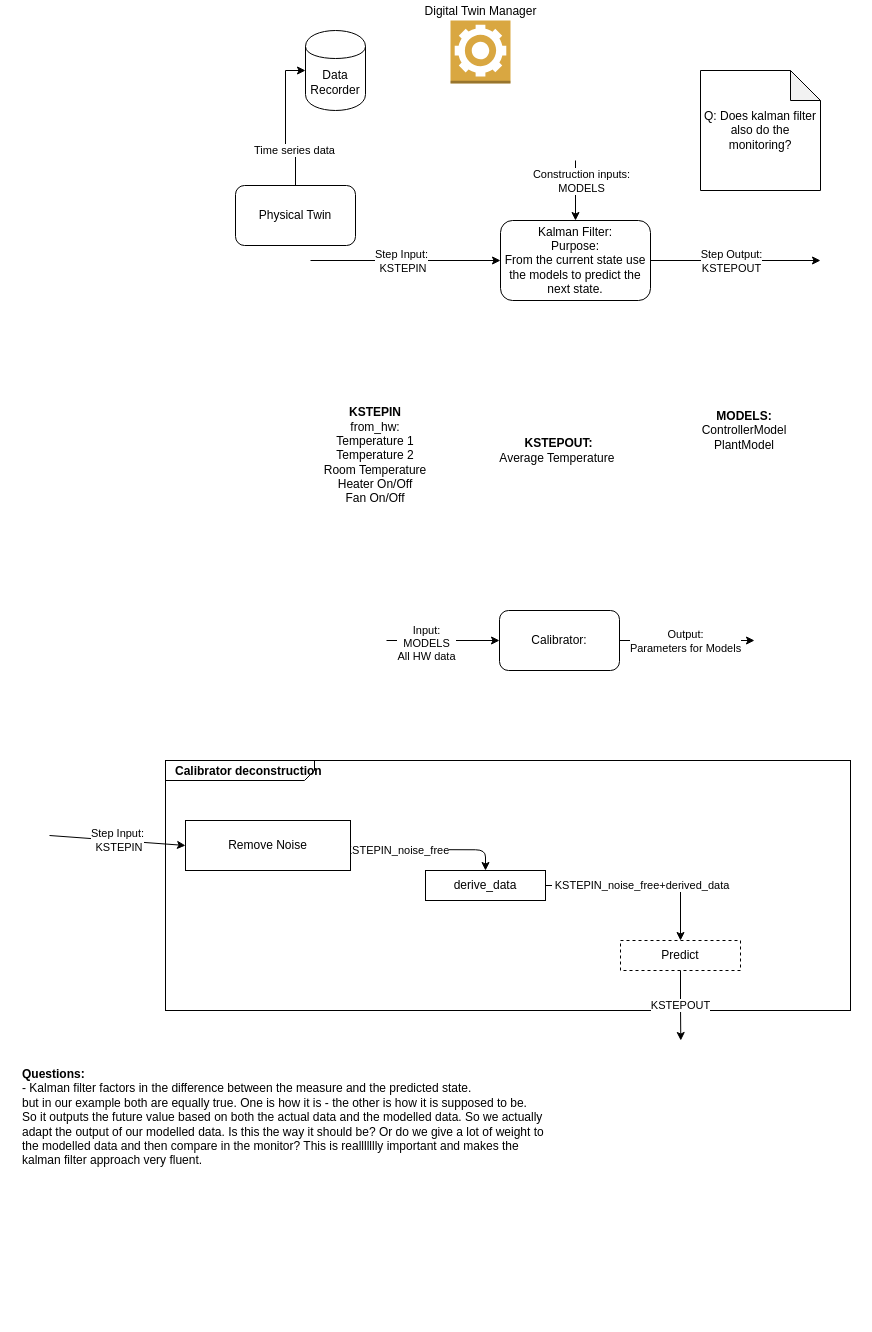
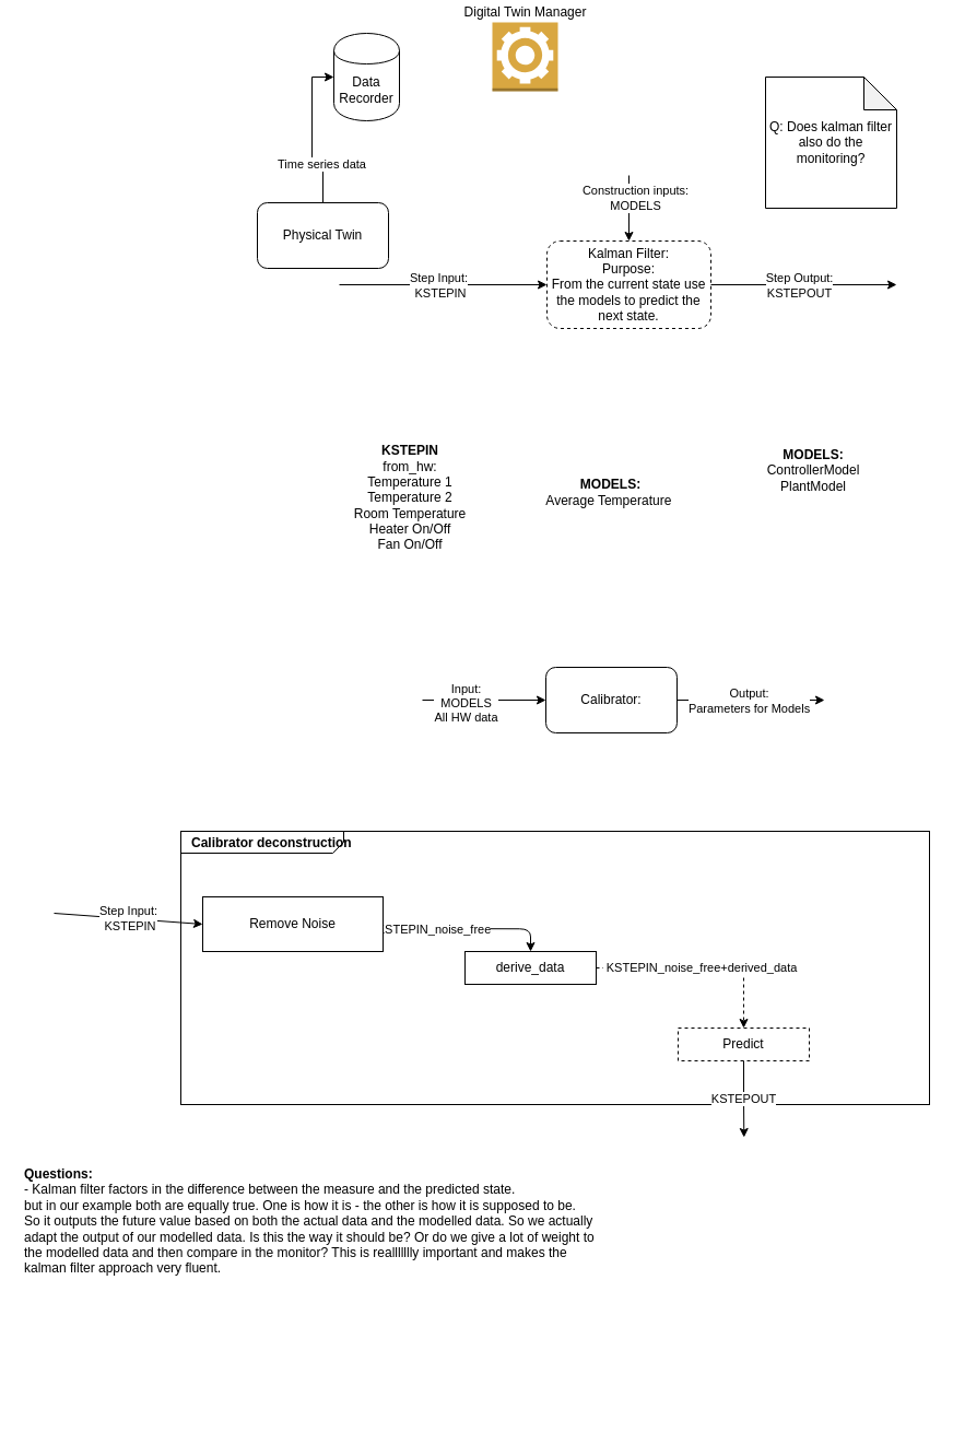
  <mxCell id="0" />
  <mxCell id="1" parent="0" />
  <mxCell id="2" style="edgeStyle=orthogonalEdgeStyle;rounded=0;orthogonalLoop=1;jettySize=auto;html=1;exitX=0.5;exitY=0;exitDx=0;exitDy=0;entryX=0;entryY=0.5;entryDx=0;entryDy=0;" parent="1" source="4" target="5" edge="1"><mxGeometry relative="1" as="geometry" /></mxCell>
  <mxCell id="3" value="Time series data" style="edgeLabel;html=1;align=center;verticalAlign=middle;resizable=0;points=[];" parent="2" vertex="1" connectable="0"><mxGeometry x="-0.508" y="2" relative="1" as="geometry"><mxPoint as="offset" /></mxGeometry></mxCell>
  <mxCell id="4" value="Physical Twin" style="rounded=1;whiteSpace=wrap;html=1;" parent="1" vertex="1"><mxGeometry x="235" y="185" width="120" height="60" as="geometry" /></mxCell>
  <mxCell id="5" value="Data Recorder" style="shape=cylinder;whiteSpace=wrap;html=1;boundedLbl=1;backgroundOutline=1;" parent="1" vertex="1"><mxGeometry x="305" y="30" width="60" height="80" as="geometry" /></mxCell>
  <mxCell id="6" value="Digital Twin Manager" style="outlineConnect=0;dashed=0;verticalLabelPosition=top;verticalAlign=bottom;align=center;html=1;shape=mxgraph.aws3.worker;fillColor=#D9A741;gradientColor=none;labelPosition=center;" parent="1" vertex="1"><mxGeometry x="450" y="20" width="60" height="63" as="geometry" /></mxCell>
- <mxCell id="7" value="Kalman Filter:&lt;br&gt;Purpose:&lt;br&gt;From the current state use the models to predict the next state." style="rounded=1;whiteSpace=wrap;html=1;" parent="1" vertex="1"><mxGeometry x="500" y="220" width="150" height="80" as="geometry" /></mxCell>
+ <mxCell id="7" value="Kalman Filter:&lt;br&gt;Purpose:&lt;br&gt;From the current state use the models to predict the next state." style="rounded=1;whiteSpace=wrap;html=1;dashed=1;" parent="1" vertex="1"><mxGeometry x="500" y="220" width="150" height="80" as="geometry" /></mxCell>
  <mxCell id="8" value="" style="endArrow=classic;html=1;entryX=0;entryY=0.5;entryDx=0;entryDy=0;" parent="1" target="7" edge="1"><mxGeometry width="50" height="50" relative="1" as="geometry"><mxPoint x="310" y="260" as="sourcePoint" /><mxPoint x="410" y="250" as="targetPoint" /></mxGeometry></mxCell>
  <mxCell id="9" value="Step Input:&lt;br&gt;&amp;nbsp;KSTEPIN" style="edgeLabel;html=1;align=center;verticalAlign=middle;resizable=0;points=[];" parent="8" vertex="1" connectable="0"><mxGeometry x="-0.171" y="1" relative="1" as="geometry"><mxPoint x="11" y="1" as="offset" /></mxGeometry></mxCell>
  <mxCell id="10" value="" style="endArrow=classic;html=1;exitX=1;exitY=0.5;exitDx=0;exitDy=0;" parent="1" source="7" edge="1"><mxGeometry width="50" height="50" relative="1" as="geometry"><mxPoint x="740" y="270" as="sourcePoint" /><mxPoint x="820" y="260" as="targetPoint" /></mxGeometry></mxCell>
  <mxCell id="11" value="Step Output:&lt;br&gt;KSTEPOUT" style="edgeLabel;html=1;align=center;verticalAlign=middle;resizable=0;points=[];" parent="10" vertex="1" connectable="0"><mxGeometry x="-0.171" y="1" relative="1" as="geometry"><mxPoint x="10" y="1" as="offset" /></mxGeometry></mxCell>
- <mxCell id="12" value="KSTEPOUT:&lt;br&gt;&lt;span style=&quot;font-weight: normal&quot;&gt;Average Temperature&amp;nbsp;&lt;/span&gt;" style="text;html=1;strokeColor=none;fillColor=none;align=center;verticalAlign=middle;whiteSpace=wrap;rounded=0;fontStyle=1" parent="1" vertex="1"><mxGeometry x="474" y="440" width="169" height="20" as="geometry" /></mxCell>
+ <mxCell id="12" value="MODELS:&lt;br&gt;&lt;span style=&quot;font-weight: normal&quot;&gt;Average Temperature&amp;nbsp;&lt;/span&gt;" style="text;html=1;strokeColor=none;fillColor=none;align=center;verticalAlign=middle;whiteSpace=wrap;rounded=0;fontStyle=1" parent="1" vertex="1"><mxGeometry x="474" y="440" width="169" height="20" as="geometry" /></mxCell>
  <mxCell id="13" value="&lt;b&gt;KSTEPIN&lt;/b&gt;&lt;br&gt;from_hw:&lt;br&gt;Temperature 1&lt;br&gt;Temperature 2&lt;br&gt;Room Temperature&lt;br&gt;Heater On/Off&lt;br&gt;Fan On/Off&lt;br&gt;" style="text;html=1;strokeColor=none;fillColor=none;align=center;verticalAlign=middle;whiteSpace=wrap;rounded=0;" parent="1" vertex="1"><mxGeometry x="310" y="420" width="130" height="70" as="geometry" /></mxCell>
  <mxCell id="14" value="" style="endArrow=classic;html=1;entryX=0.5;entryY=0;entryDx=0;entryDy=0;" parent="1" target="7" edge="1"><mxGeometry width="50" height="50" relative="1" as="geometry"><mxPoint x="575" y="160" as="sourcePoint" /><mxPoint x="580" y="120" as="targetPoint" /></mxGeometry></mxCell>
  <mxCell id="15" value="Construction inputs:&lt;br&gt;MODELS" style="edgeLabel;html=1;align=center;verticalAlign=middle;resizable=0;points=[];" parent="14" vertex="1" connectable="0"><mxGeometry x="-0.398" relative="1" as="geometry"><mxPoint x="5" y="2" as="offset" /></mxGeometry></mxCell>
  <mxCell id="16" value="&lt;b&gt;MODELS:&lt;br&gt;&lt;/b&gt;ControllerModel&lt;br&gt;PlantModel" style="text;html=1;strokeColor=none;fillColor=none;align=center;verticalAlign=middle;whiteSpace=wrap;rounded=0;" parent="1" vertex="1"><mxGeometry x="724" y="420" width="40" height="20" as="geometry" /></mxCell>
  <mxCell id="17" value="Q: Does kalman filter also do the monitoring?" style="shape=note;whiteSpace=wrap;html=1;backgroundOutline=1;darkOpacity=0.05;" parent="1" vertex="1"><mxGeometry x="700" y="70" width="120" height="120" as="geometry" /></mxCell>
  <mxCell id="18" value="Calibrator:&lt;br&gt;" style="rounded=1;whiteSpace=wrap;html=1;" parent="1" vertex="1"><mxGeometry x="499" y="610" width="120" height="60" as="geometry" /></mxCell>
  <mxCell id="19" value="" style="endArrow=classic;html=1;entryX=0;entryY=0.5;entryDx=0;entryDy=0;" parent="1" target="18" edge="1"><mxGeometry width="50" height="50" relative="1" as="geometry"><mxPoint x="386" y="640" as="sourcePoint" /><mxPoint x="386.5" y="675" as="targetPoint" /></mxGeometry></mxCell>
  <mxCell id="20" value="Input:&lt;br&gt;MODELS&lt;br&gt;All HW data" style="edgeLabel;html=1;align=center;verticalAlign=middle;resizable=0;points=[];" parent="19" vertex="1" connectable="0"><mxGeometry x="-0.398" relative="1" as="geometry"><mxPoint x="5" y="2" as="offset" /></mxGeometry></mxCell>
  <mxCell id="21" value="" style="endArrow=classic;html=1;exitX=1;exitY=0.5;exitDx=0;exitDy=0;" parent="1" source="18" edge="1"><mxGeometry width="50" height="50" relative="1" as="geometry"><mxPoint x="396" y="650" as="sourcePoint" /><mxPoint x="754" y="640" as="targetPoint" /></mxGeometry></mxCell>
  <mxCell id="22" value="Output:&lt;br&gt;Parameters for Models" style="edgeLabel;html=1;align=center;verticalAlign=middle;resizable=0;points=[];" parent="21" vertex="1" connectable="0"><mxGeometry x="-0.398" relative="1" as="geometry"><mxPoint x="24" as="offset" /></mxGeometry></mxCell>
  <mxCell id="23" value="&lt;p style=&quot;margin: 0px ; margin-top: 4px ; margin-left: 10px ; text-align: left&quot;&gt;&lt;b&gt;Calibrator deconstruction&lt;/b&gt;&lt;/p&gt;" style="html=1;shape=mxgraph.sysml.package;xSize=90;align=left;spacingLeft=10;overflow=fill;strokeWidth=1;recursiveResize=0;labelX=149;" vertex="1" parent="1"><mxGeometry x="165" y="760" width="685" height="250" as="geometry" /></mxCell>
  <mxCell id="24" value="" style="endArrow=classic;html=1;entryX=0.5;entryY=0;entryDx=0;entryDy=0;edgeStyle=orthogonalEdgeStyle;" edge="1" parent="23" target="28"><mxGeometry width="50" height="50" relative="1" as="geometry"><mxPoint x="115" y="88.75" as="sourcePoint" /><mxPoint x="270" y="91" as="targetPoint" /></mxGeometry></mxCell>
  <mxCell id="25" value="&amp;nbsp;KSTEPIN_noise_free" style="edgeLabel;html=1;align=center;verticalAlign=middle;resizable=0;points=[];" vertex="1" connectable="0" parent="24"><mxGeometry x="-0.171" y="1" relative="1" as="geometry"><mxPoint x="20.99" y="1.32" as="offset" /></mxGeometry></mxCell>
  <mxCell id="26" value="Remove Noise" style="rounded=0;whiteSpace=wrap;html=1;" vertex="1" parent="23"><mxGeometry x="20" y="60" width="165" height="50" as="geometry" /></mxCell>
- <mxCell id="27" value="&lt;span style=&quot;font-family: &amp;#34;helvetica&amp;#34; ; font-size: 11px ; font-style: normal ; font-weight: 400 ; letter-spacing: normal ; text-align: center ; text-indent: 0px ; text-transform: none ; word-spacing: 0px ; background-color: rgb(255 , 255 , 255) ; float: none ; display: inline&quot;&gt;&amp;nbsp;KSTEPIN_noise_free+derived_data&lt;/span&gt;" style="edgeStyle=orthogonalEdgeStyle;rounded=0;orthogonalLoop=1;jettySize=auto;html=1;entryX=0.5;entryY=0;entryDx=0;entryDy=0;" edge="1" parent="23" source="28" target="29"><mxGeometry relative="1" as="geometry" /></mxCell>
+ <mxCell id="27" value="&lt;span style=&quot;font-family: &amp;#34;helvetica&amp;#34; ; font-size: 11px ; font-style: normal ; font-weight: 400 ; letter-spacing: normal ; text-align: center ; text-indent: 0px ; text-transform: none ; word-spacing: 0px ; background-color: rgb(255 , 255 , 255) ; float: none ; display: inline&quot;&gt;&amp;nbsp;KSTEPIN_noise_free+derived_data&lt;/span&gt;" style="edgeStyle=orthogonalEdgeStyle;rounded=0;orthogonalLoop=1;jettySize=auto;html=1;entryX=0.5;entryY=0;entryDx=0;entryDy=0;dashed=1;" edge="1" parent="23" source="28" target="29"><mxGeometry relative="1" as="geometry" /></mxCell>
  <mxCell id="28" value="derive_data" style="rounded=0;whiteSpace=wrap;html=1;" vertex="1" parent="23"><mxGeometry x="260" y="110" width="120" height="30" as="geometry" /></mxCell>
  <mxCell id="29" value="Predict" style="rounded=0;whiteSpace=wrap;html=1;dashed=1;" vertex="1" parent="23"><mxGeometry x="455" y="180" width="120" height="30" as="geometry" /></mxCell>
  <mxCell id="30" value="" style="endArrow=classic;html=1;entryX=0;entryY=0.5;entryDx=0;entryDy=0;" edge="1" parent="1" target="26"><mxGeometry width="50" height="50" relative="1" as="geometry"><mxPoint x="49" y="835" as="sourcePoint" /><mxPoint x="255" y="832" as="targetPoint" /></mxGeometry></mxCell>
  <mxCell id="31" value="Step Input:&lt;br&gt;&amp;nbsp;KSTEPIN" style="edgeLabel;html=1;align=center;verticalAlign=middle;resizable=0;points=[];" vertex="1" connectable="0" parent="30"><mxGeometry x="-0.171" y="1" relative="1" as="geometry"><mxPoint x="11" y="1" as="offset" /></mxGeometry></mxCell>
  <mxCell id="32" value="KSTEPOUT" style="edgeStyle=orthogonalEdgeStyle;rounded=0;orthogonalLoop=1;jettySize=auto;html=1;exitX=0.5;exitY=1;exitDx=0;exitDy=0;" edge="1" parent="1" source="29"><mxGeometry relative="1" as="geometry"><mxPoint x="680.294" y="1040" as="targetPoint" /></mxGeometry></mxCell>
  <mxCell id="33" value="Questions:&lt;br&gt;&lt;span style=&quot;font-weight: normal&quot;&gt;- Kalman filter factors in the difference between the measure and the predicted state.&amp;nbsp;&lt;br&gt;but in our example both are equally true. One is how it is - the other is how it is supposed to be.&amp;nbsp;&lt;br&gt;So it outputs the future value based on both the actual data and the modelled data. So we actually adapt the output of our modelled data. Is this the way it should be? Or do we give a lot of weight to the modelled data and then compare in the monitor? This is reallllllly important and makes the kalman filter approach very fluent.&lt;br&gt;&lt;/span&gt;" style="text;html=1;strokeColor=none;fillColor=none;align=left;verticalAlign=top;whiteSpace=wrap;rounded=0;fontStyle=1" vertex="1" parent="1"><mxGeometry x="20" y="1060" width="540" height="250" as="geometry" /></mxCell>
